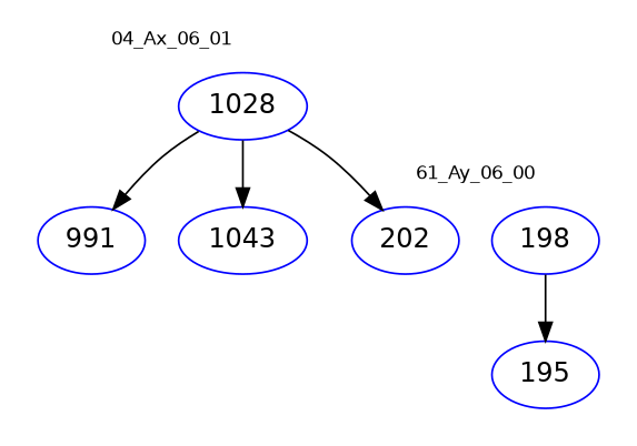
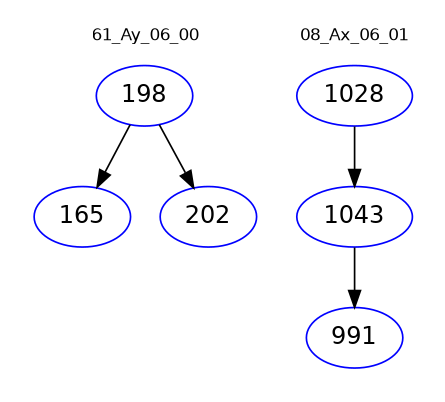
  digraph {
    fontname="DejaVu Sans"
    node [color=blue fontname="DejaVu Sans"]
    edge [color=black fontname="DejaVu Sans"]
    n1 [label=198]
-   n2 [label=195]
+   n2 [label=165]
    n3 [label=202]
    n4 [label=1028]
    n5 [label=991]
    n6 [label=1043]
    subgraph cluster_1 {
      color=white
      fontsize=10
      label="61_Ay_06_00"
      n1
      n2
      n3
    }
    subgraph cluster_2 {
      color=white
      fontsize=10
-     label="04_Ax_06_01"
+     label="08_Ax_06_01"
      n4
      n5
      n6
    }
    n1 -> n2
-   n4 -> n3
-   n4 -> n5
+   n1 -> n3
+   n6 -> n5
    n4 -> n6
  }
